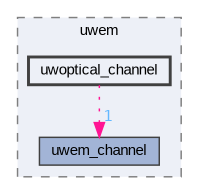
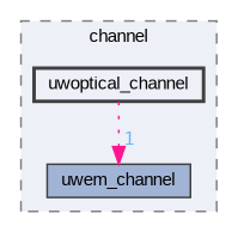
  digraph {
    compound=true
    fontname="Liberation Sans"
    node [color=grey25 fontname="Liberation Sans" fontsize=10 shape=box]
    n1 [fillcolor="#a2b4d6" height=0.2 label=uwem_channel style=filled width=0.4]
    n2 [fillcolor="#edf0f7" height=0.2 label=uwoptical_channel style="filled,bold" width=0.4]
    subgraph cluster_1 {
      bgcolor="#edf0f7"
      fontsize=10
-     label=uwem
+     label=channel
      pencolor=grey50
      style="filled,dashed"
      n1
      n2
    }
    n2 -> n1 [color=deeppink fontcolor=steelblue1 fontname="Liberation Sans" fontsize=10 headlabel=1 labeldistance=1.5 labelfontname=Helvetica labelfontsize=10 style=dotted]
  }
